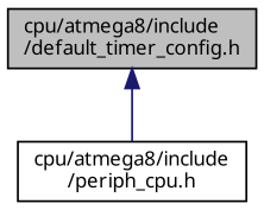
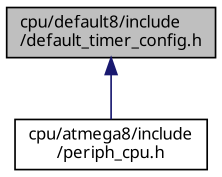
  digraph {
    fontname="Noto Sans"
    node [color=black fontname="Noto Sans" fontsize=10 shape=record style=filled]
-   n1 [fillcolor=grey75 fontcolor=black height=0.2 label="cpu/atmega8/include\l/default_timer_config.h" width=0.4]
+   n1 [fillcolor=grey75 fontcolor=black height=0.2 label="cpu/default8/include\l/default_timer_config.h" width=0.4]
    n2 [fillcolor=white height=0.2 label="cpu/atmega8/include\l/periph_cpu.h" width=0.4]
    n1 -> n2 [color=midnightblue dir=back fontname="Noto Sans" fontsize=10 labelfontname=Helvetica labelfontsize=10 style=solid]
  }
